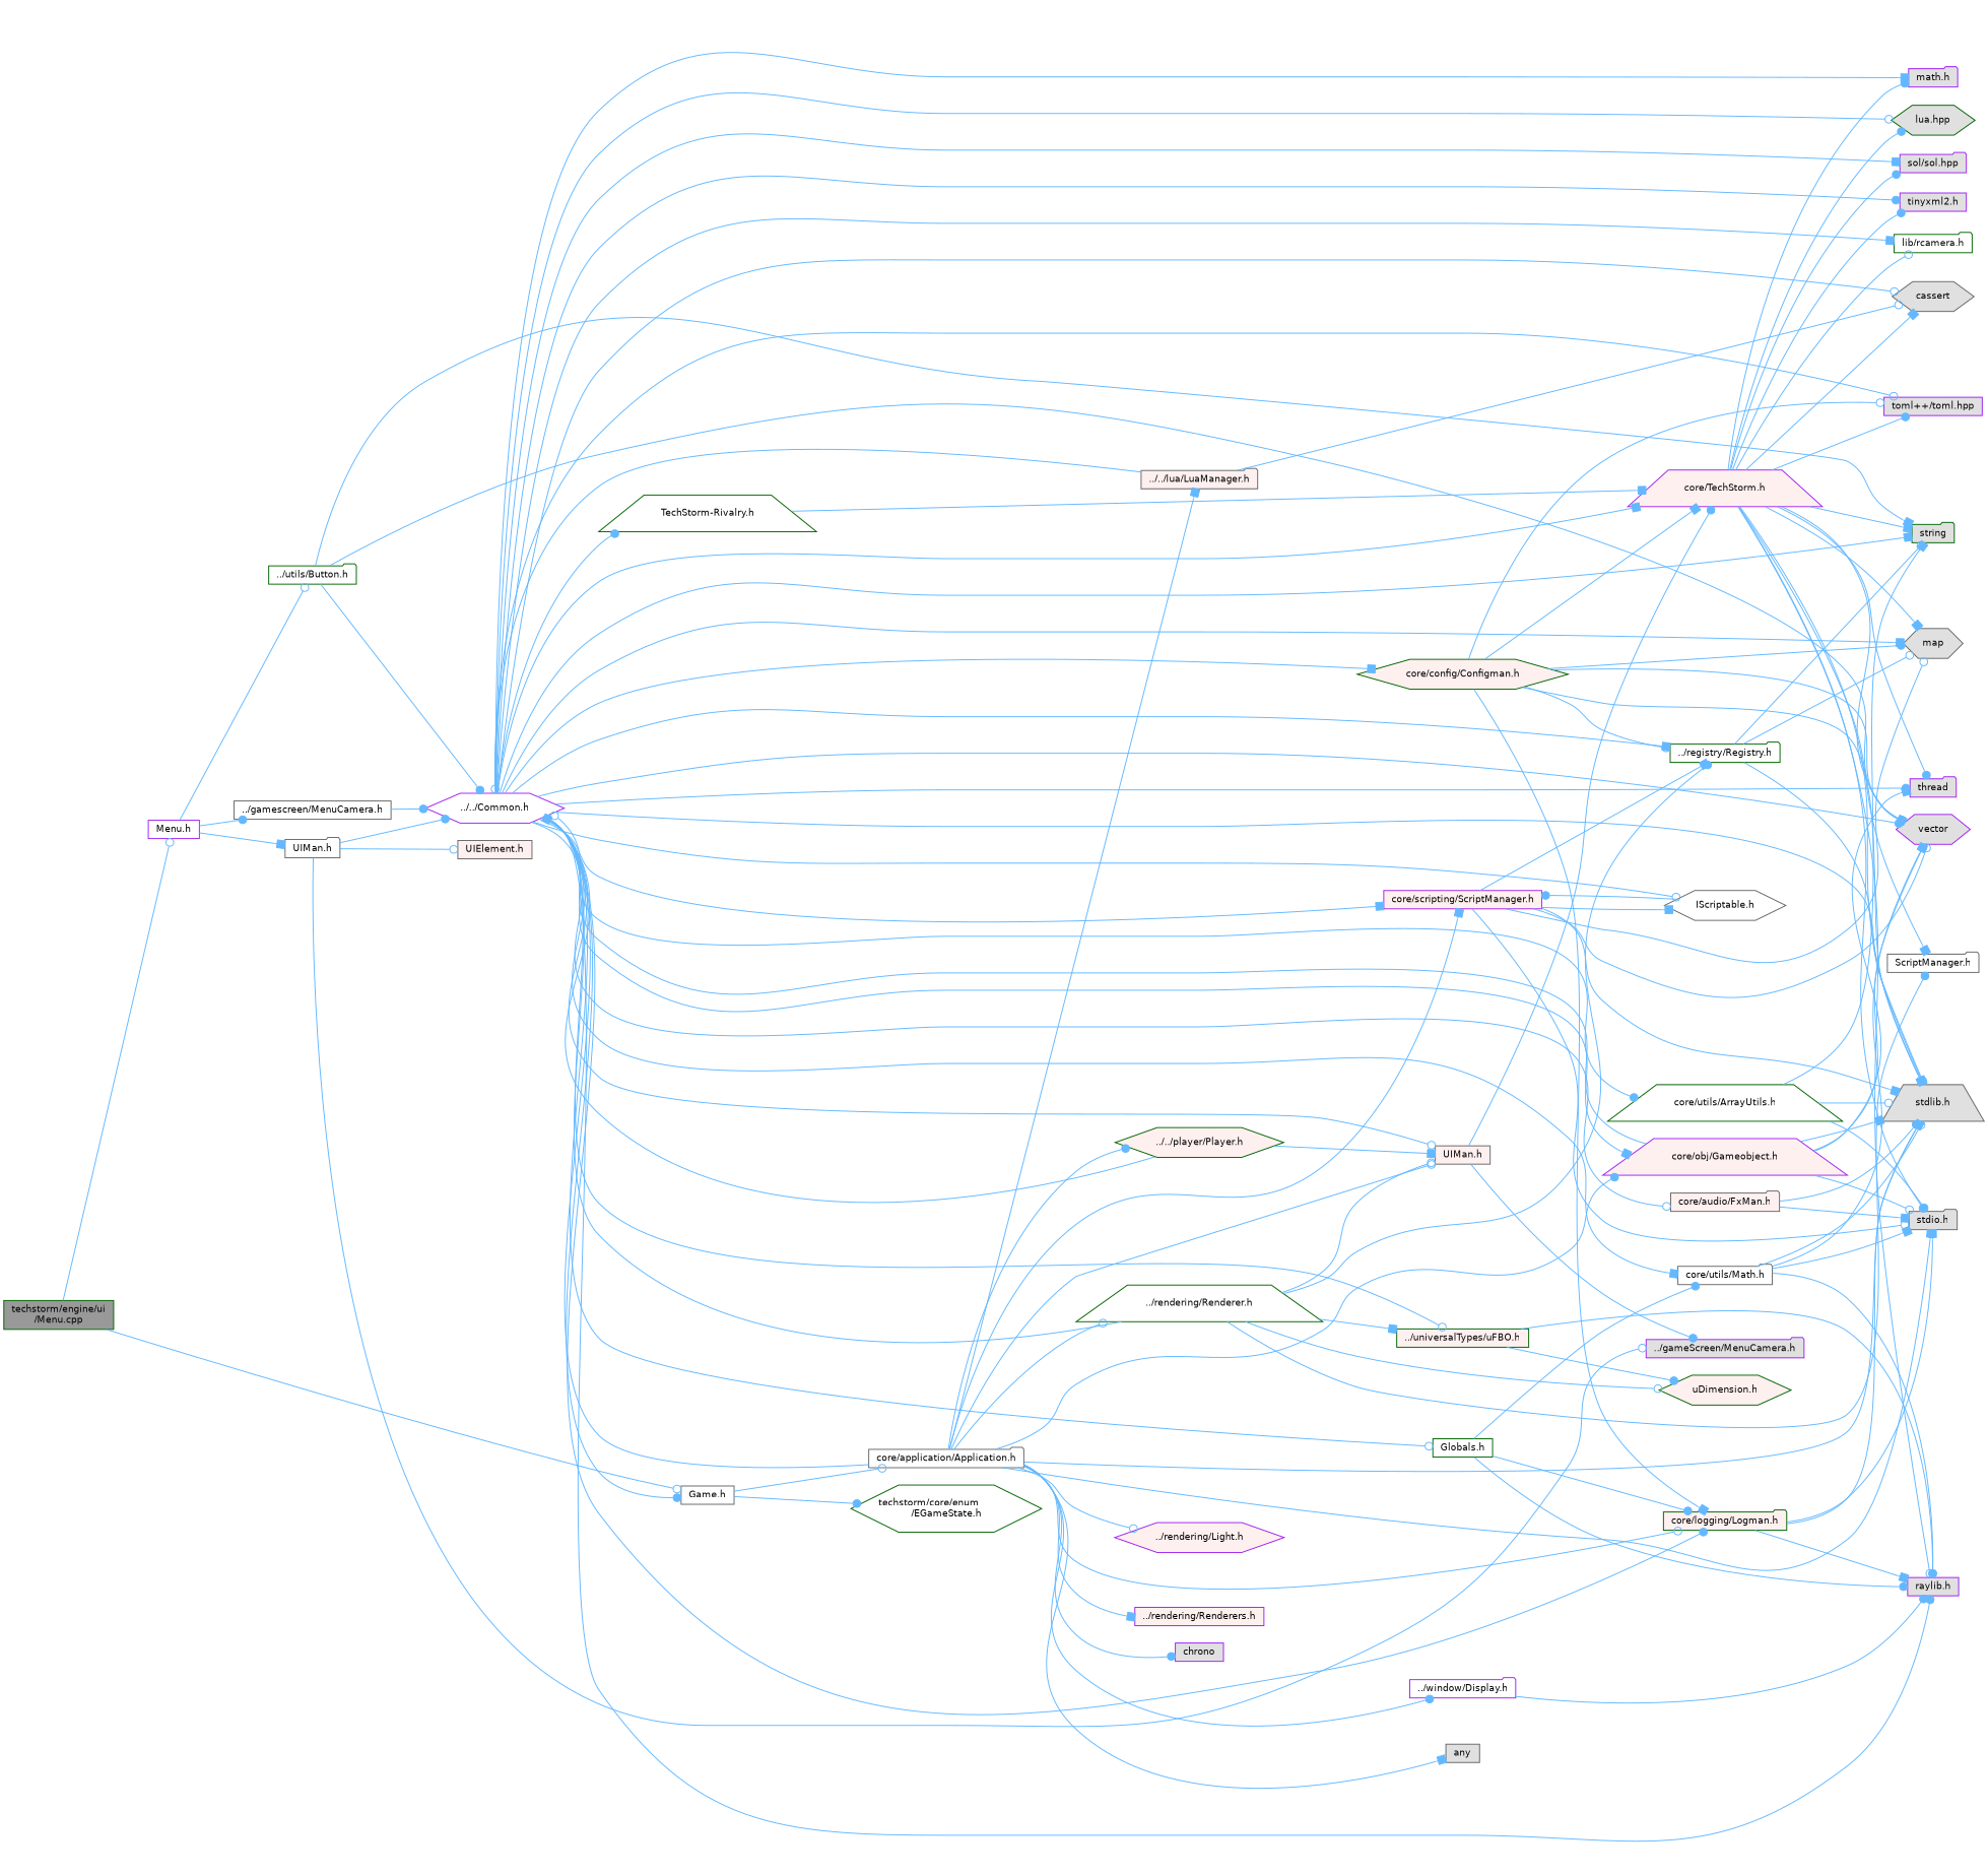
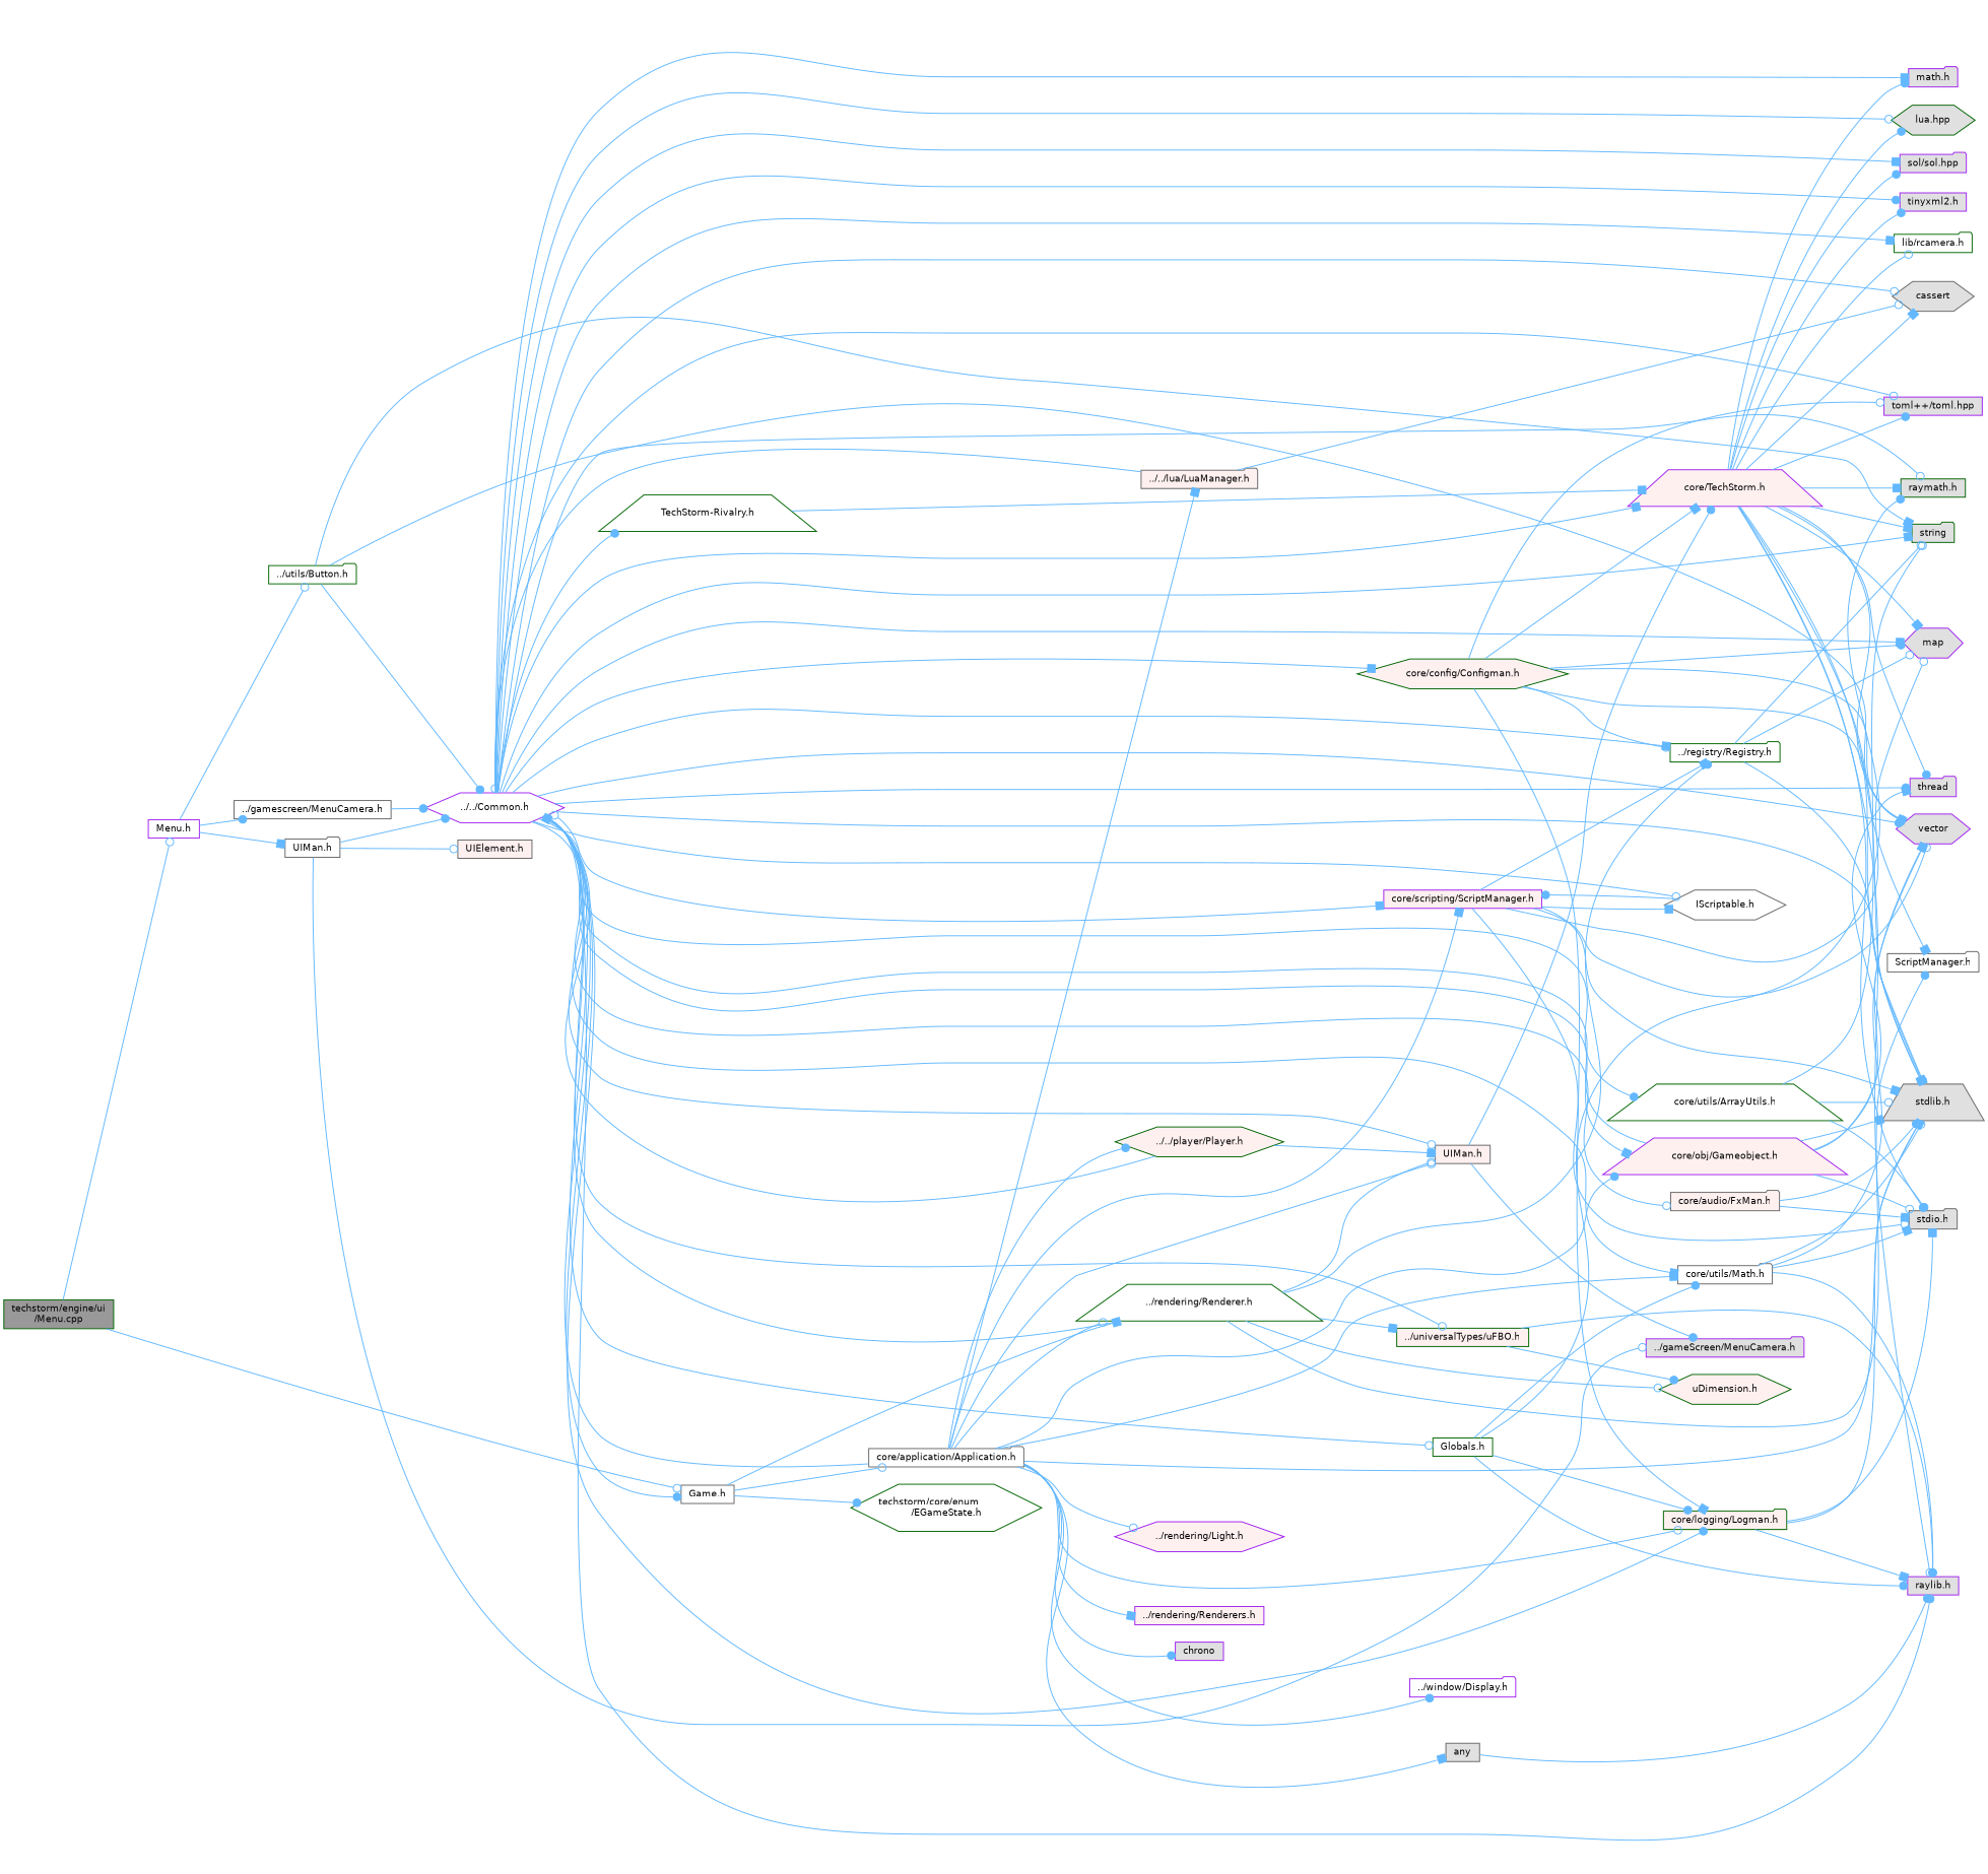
  digraph {
    rankdir=LR
    node [color=purple fillcolor=white fontname=Helvetica fontsize=10 shape=folder style=filled]
    edge [arrowhead=box color=steelblue1 fontname=Helvetica fontsize=10 labelfontname=Helvetica labelfontsize=10 style=solid]
    n1 [color=darkgreen fillcolor=grey60 fontcolor=black height=0.2 label="techstorm/engine/ui\l/Menu.cpp" shape=box width=0.4]
    n2 [height=0.2 label="Menu.h" shape=box width=0.4]
    n3 [color=gray40 height=0.2 label="Game.h" shape=box width=0.4]
    n4 [color=gray40 height=0.2 label="UIMan.h" width=0.4]
    n5 [color=darkgreen height=0.2 label="../utils/Button.h" width=0.4]
    n6 [color=gray40 height=0.2 label="../gamescreen/MenuCamera.h" shape=box width=0.4]
    n7 [color=gray40 height=0.2 label="core/application/Application.h" width=0.4]
    n8 [color=darkgreen height=0.2 label="../rendering/Renderer.h" shape=trapezium width=0.4]
    n9 [color=darkgreen height=0.2 label="techstorm/core/enum\l/EGameState.h" shape=hexagon width=0.4]
    n10 [height=0.2 label="../../Common.h" shape=hexagon width=0.4]
    n11 [fillcolor="#E0E0E0" height=0.2 label="../gameScreen/MenuCamera.h" width=0.4]
    n12 [color=gray40 fillcolor="#FFF0F0" height=0.2 label="UIElement.h" shape=box width=0.4]
    n13 [color=darkgreen fillcolor="#E0E0E0" height=0.2 label=string width=0.4]
    n14 [fillcolor="#E0E0E0" height=0.2 label=vector shape=hexagon width=0.4]
    n15 [fillcolor="#E0E0E0" height=0.2 label="raylib.h" shape=box width=0.4]
+   n16 [color=darkgreen fillcolor="#E0E0E0" height=0.2 label="raymath.h" shape=box width=0.4]
    n17 [color=darkgreen height=0.2 label="lib/rcamera.h" width=0.4]
    n18 [color=gray40 fillcolor="#E0E0E0" height=0.2 label="stdlib.h" shape=trapezium width=0.4]
-   n19 [color=gray40 fillcolor="#E0E0E0" height=0.2 label=map shape=hexagon width=0.4]
+   n19 [fillcolor="#E0E0E0" height=0.2 label=map shape=hexagon width=0.4]
    n20 [fillcolor="#E0E0E0" height=0.2 label=thread width=0.4]
    n21 [fillcolor="#E0E0E0" height=0.2 label="math.h" width=0.4]
    n22 [color=gray40 fillcolor="#E0E0E0" height=0.2 label=cassert shape=hexagon width=0.4]
    n23 [color=darkgreen fillcolor="#E0E0E0" height=0.2 label="lua.hpp" shape=hexagon width=0.4]
    n24 [fillcolor="#E0E0E0" height=0.2 label="sol/sol.hpp" width=0.4]
    n25 [fillcolor="#E0E0E0" height=0.2 label="toml++/toml.hpp" shape=box width=0.4]
    n26 [fillcolor="#E0E0E0" height=0.2 label="tinyxml2.h" shape=box width=0.4]
    n27 [color=darkgreen height=0.2 label="Globals.h" shape=box width=0.4]
    n28 [color=gray40 height=0.2 label="core/utils/Math.h" width=0.4]
    n29 [color=darkgreen fillcolor="#FFF0F0" height=0.2 label="core/logging/Logman.h" width=0.4]
    n30 [fillcolor="#FFF0F0" height=0.2 label="core/TechStorm.h" shape=trapezium width=0.4]
    n31 [color=darkgreen fillcolor="#FFF0F0" height=0.2 label="core/config/Configman.h" shape=hexagon width=0.4]
    n32 [color=darkgreen height=0.2 label="../registry/Registry.h" width=0.4]
    n33 [fillcolor="#FFF0F0" height=0.2 label="core/obj/Gameobject.h" shape=trapezium width=0.4]
    n34 [fillcolor="#FFF0F0" height=0.2 label="core/scripting/ScriptManager.h" shape=box width=0.4]
    n35 [color=gray40 height=0.2 label="IScriptable.h" shape=hexagon width=0.4]
    n36 [color=darkgreen height=0.2 label="core/utils/ArrayUtils.h" shape=trapezium width=0.4]
    n37 [color=gray40 fillcolor="#FFF0F0" height=0.2 label="core/audio/FxMan.h" width=0.4]
    n38 [color=gray40 fillcolor="#FFF0F0" height=0.2 label="UIMan.h" shape=box width=0.4]
    n39 [color=darkgreen height=0.2 label="TechStorm-Rivalry.h" shape=trapezium width=0.4]
    n40 [color=darkgreen fillcolor="#FFF0F0" height=0.2 label="../universalTypes/uFBO.h" shape=box width=0.4]
    n41 [color=gray40 fillcolor="#E0E0E0" height=0.2 label="stdio.h" width=0.4]
    n42 [color=gray40 height=0.2 label="ScriptManager.h" width=0.4]
    n43 [fillcolor="#FFF0F0" height=0.2 label="../rendering/Light.h" shape=hexagon width=0.4]
    n44 [color=darkgreen fillcolor="#FFF0F0" height=0.2 label="../../player/Player.h" shape=hexagon width=0.4]
    n45 [fillcolor="#FFF0F0" height=0.2 label="../rendering/Renderers.h" shape=box width=0.4]
    n46 [color=gray40 fillcolor="#FFF0F0" height=0.2 label="../../lua/LuaManager.h" width=0.4]
    n47 [height=0.2 label="../window/Display.h" width=0.4]
    n48 [fillcolor="#E0E0E0" height=0.2 label=chrono shape=box width=0.4]
    n49 [color=gray40 fillcolor="#E0E0E0" height=0.2 label=any shape=box width=0.4]
    n50 [color=darkgreen fillcolor="#FFF0F0" height=0.2 label="uDimension.h" shape=hexagon width=0.4]
    n1 -> n2 [arrowhead=odot]
    n1 -> n3 [arrowhead=odot]
    n2 -> n4
    n2 -> n5 [arrowhead=odot]
    n2 -> n6 [arrowhead=dot]
    n3 -> n7 [arrowhead=odot]
+   n3 -> n8
    n3 -> n9 [arrowhead=dot]
    n4 -> n10 [arrowhead=dot]
    n4 -> n11 [arrowhead=odot]
    n4 -> n12 [arrowhead=odot]
    n5 -> n10 [arrowhead=dot]
    n5 -> n13
    n5 -> n14
    n6 -> n10 [arrowhead=dot]
    n7 -> n8 [arrowhead=odot]
    n7 -> n10 [arrowhead=dot]
    n7 -> n18
    n7 -> n29 [arrowhead=odot]
    n7 -> n33 [arrowhead=dot]
    n7 -> n34
    n7 -> n38 [arrowhead=odot]
-   n7 -> n41
+   n7 -> n28
    n7 -> n43 [arrowhead=odot]
    n7 -> n44 [arrowhead=dot]
    n7 -> n45
    n7 -> n46
    n7 -> n47 [arrowhead=dot]
    n7 -> n48 [arrowhead=dot]
    n7 -> n49
    n8 -> n10 [arrowhead=odot]
    n8 -> n32 [arrowhead=dot]
    n8 -> n38 [arrowhead=odot]
    n8 -> n40
    n8 -> n42 [arrowhead=dot]
    n8 -> n50 [arrowhead=odot]
    n10 -> n3 [arrowhead=dot]
    n10 -> n13
    n10 -> n14 [arrowhead=dot]
    n10 -> n15 [arrowhead=dot]
+   n10 -> n16 [arrowhead=odot]
    n10 -> n17
    n10 -> n18 [arrowhead=dot]
    n10 -> n19
    n10 -> n20 [arrowhead=dot]
    n10 -> n21
    n10 -> n22 [arrowhead=odot]
    n10 -> n23 [arrowhead=odot]
    n10 -> n24
    n10 -> n25 [arrowhead=odot]
    n10 -> n26 [arrowhead=dot]
    n10 -> n27 [arrowhead=odot]
    n10 -> n28
    n10 -> n29 [arrowhead=dot]
    n10 -> n30
    n10 -> n31
    n10 -> n32
    n10 -> n33
    n10 -> n34
    n10 -> n35 [arrowhead=odot]
    n10 -> n36 [arrowhead=dot]
    n10 -> n37 [arrowhead=odot]
    n10 -> n38 [arrowhead=odot]
    n10 -> n39 [arrowhead=dot]
    n10 -> n40 [arrowhead=odot]
    n27 -> n15 [arrowhead=dot]
+   n27 -> n16 [arrowhead=dot]
    n27 -> n28 [arrowhead=dot]
    n27 -> n29 [arrowhead=dot]
    n28 -> n14
    n28 -> n15 [arrowhead=odot]
    n28 -> n18 [arrowhead=odot]
    n28 -> n41
    n29 -> n15
    n29 -> n18
    n29 -> n41
    n30 -> n13
    n30 -> n14 [arrowhead=odot]
    n30 -> n15 [arrowhead=odot]
+   n30 -> n16
    n30 -> n17 [arrowhead=odot]
    n30 -> n18 [arrowhead=odot]
    n30 -> n19
    n30 -> n20 [arrowhead=dot]
    n30 -> n21 [arrowhead=dot]
    n30 -> n22
    n30 -> n23 [arrowhead=dot]
    n30 -> n24 [arrowhead=dot]
    n30 -> n25 [arrowhead=dot]
    n30 -> n26 [arrowhead=dot]
    n30 -> n41 [arrowhead=dot]
    n30 -> n42
    n31 -> n14 [arrowhead=odot]
    n31 -> n18
    n31 -> n19 [arrowhead=dot]
    n31 -> n25 [arrowhead=odot]
    n31 -> n29
    n31 -> n30
    n31 -> n32 [arrowhead=odot]
    n32 -> n13 [arrowhead=odot]
    n32 -> n18
    n32 -> n19 [arrowhead=odot]
    n33 -> n10 [arrowhead=odot]
    n33 -> n14 [arrowhead=dot]
    n33 -> n18
    n33 -> n20
    n33 -> n41 [arrowhead=odot]
    n34 -> n14 [arrowhead=odot]
    n34 -> n18
    n34 -> n19 [arrowhead=odot]
    n34 -> n32
    n34 -> n35
    n34 -> n41 [arrowhead=odot]
    n35 -> n34 [arrowhead=dot]
-   n36 -> n13
+   n36 -> n13 [arrowhead=odot]
    n36 -> n18 [arrowhead=odot]
    n36 -> n41 [arrowhead=dot]
    n37 -> n18 [arrowhead=dot]
    n37 -> n41
    n38 -> n11 [arrowhead=dot]
    n38 -> n30 [arrowhead=dot]
    n39 -> n30
    n40 -> n15 [arrowhead=dot]
    n40 -> n50 [arrowhead=dot]
    n44 -> n10
    n44 -> n38
    n46 -> n10 [arrowhead=odot]
    n46 -> n22 [arrowhead=odot]
-   n47 -> n15 [arrowhead=dot]
+   n49 -> n15 [arrowhead=dot]
  }
